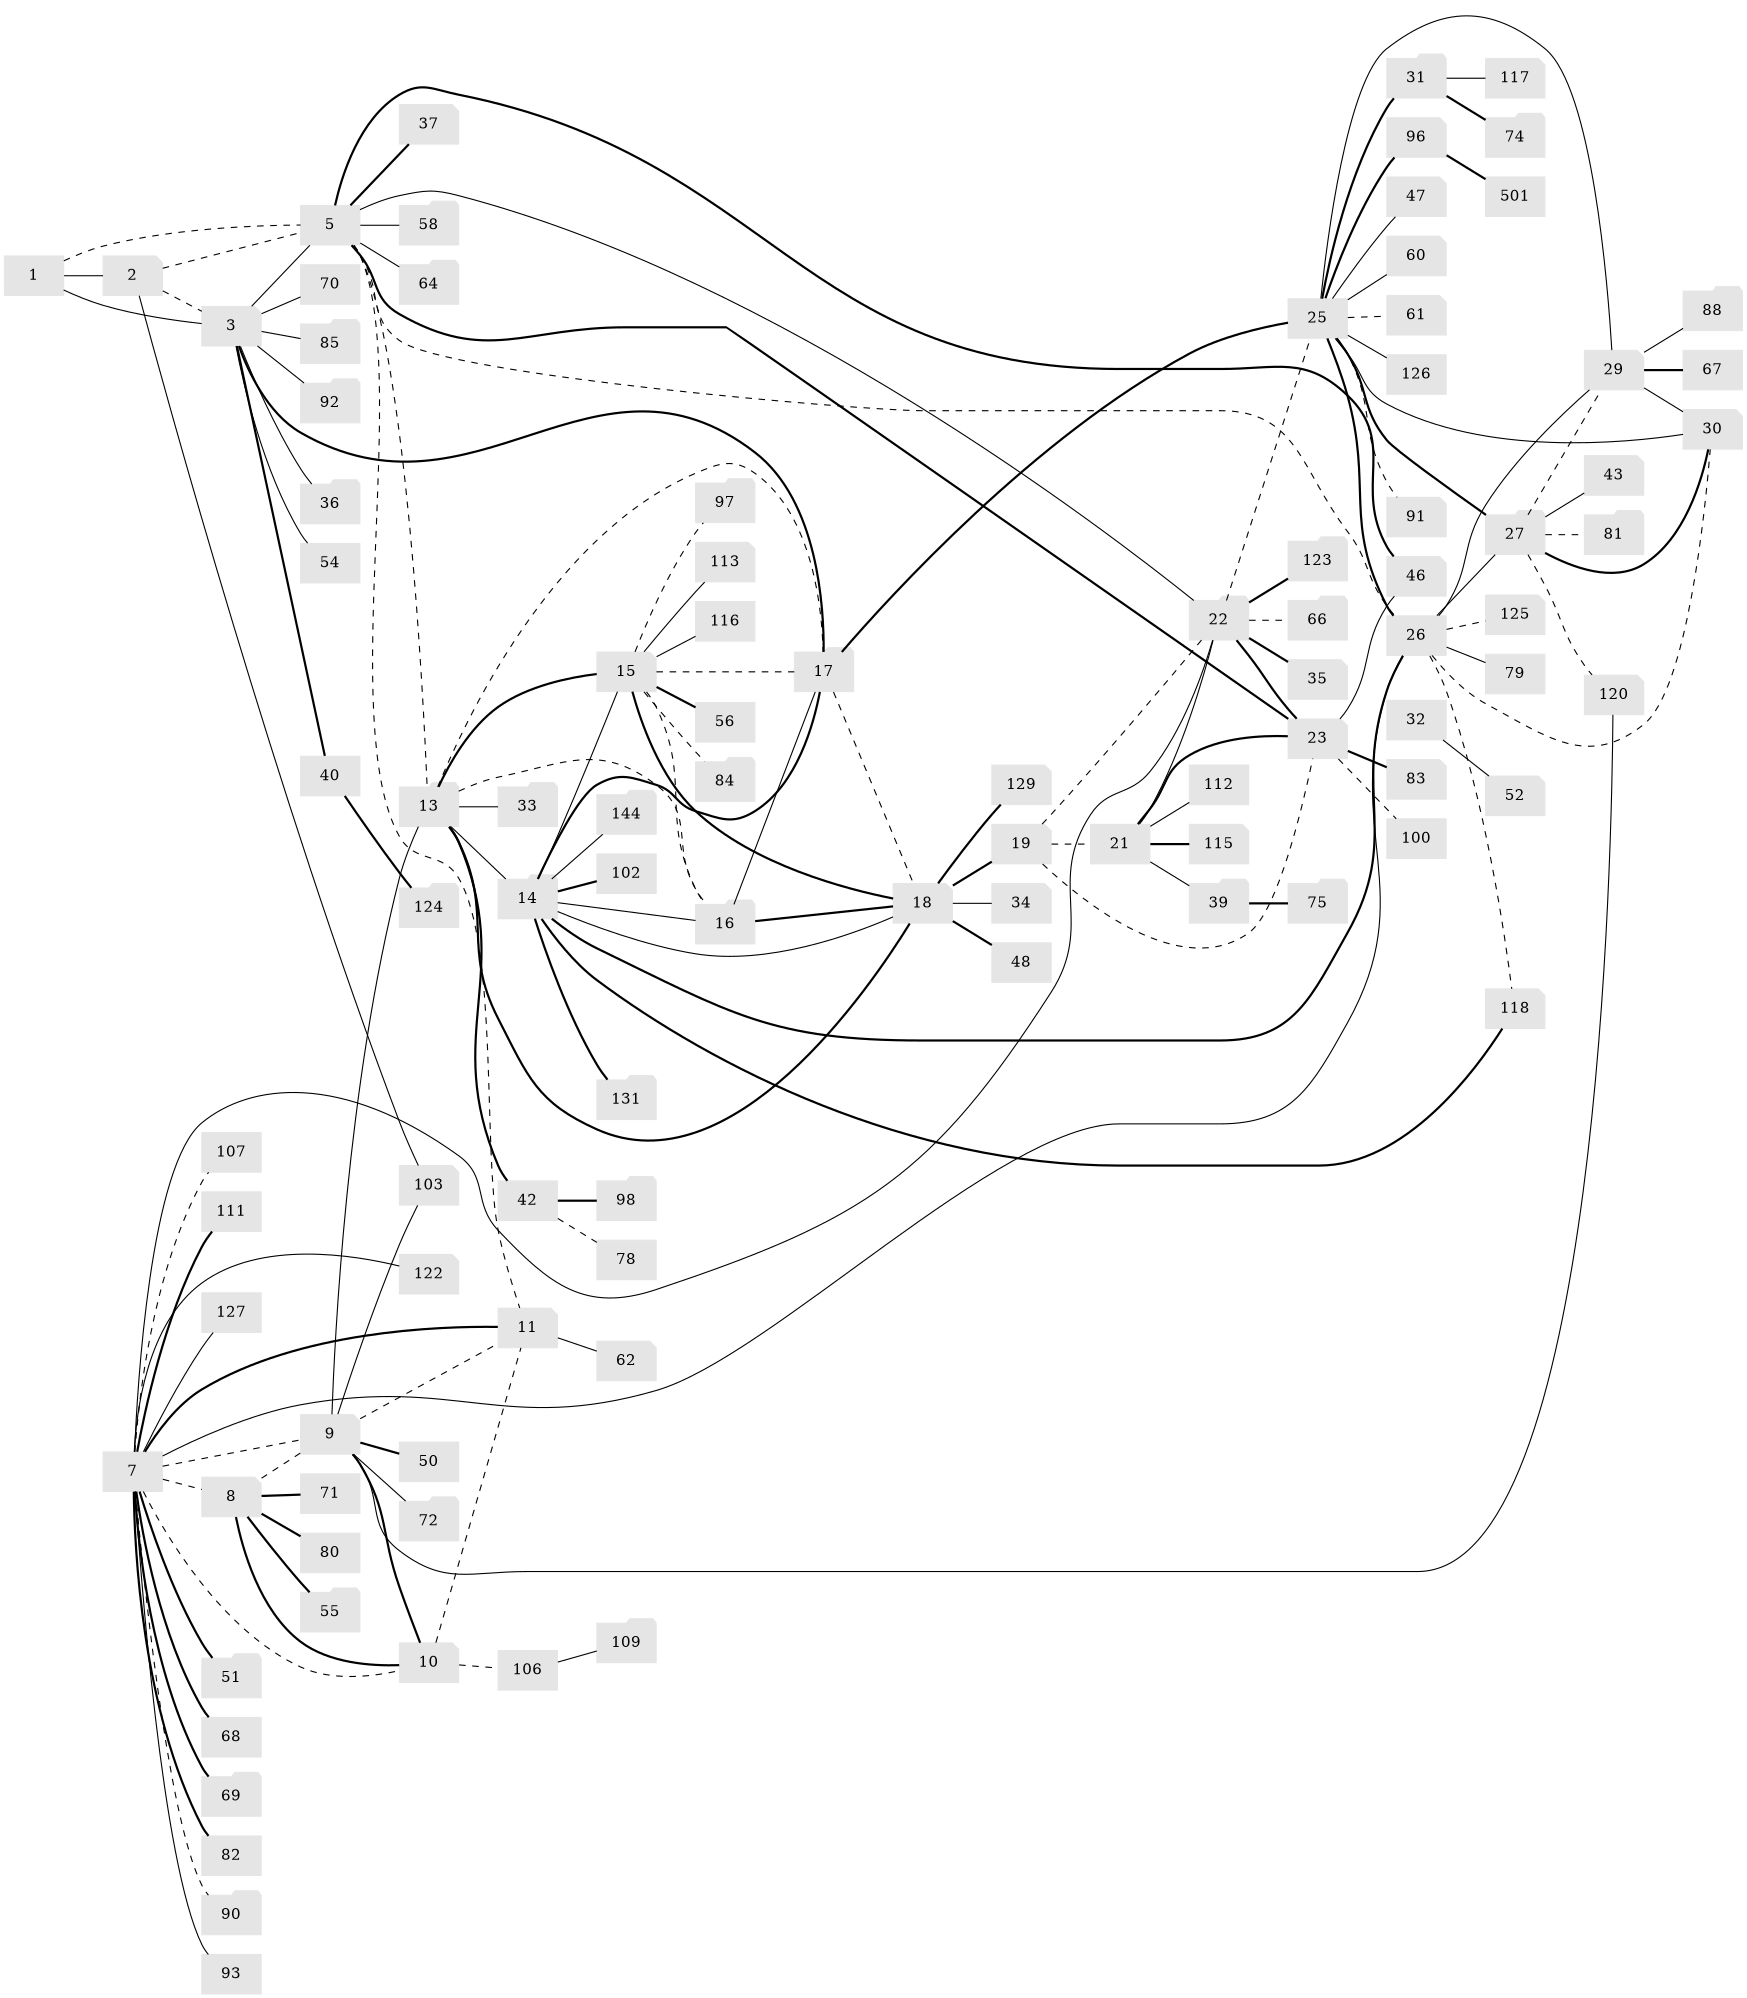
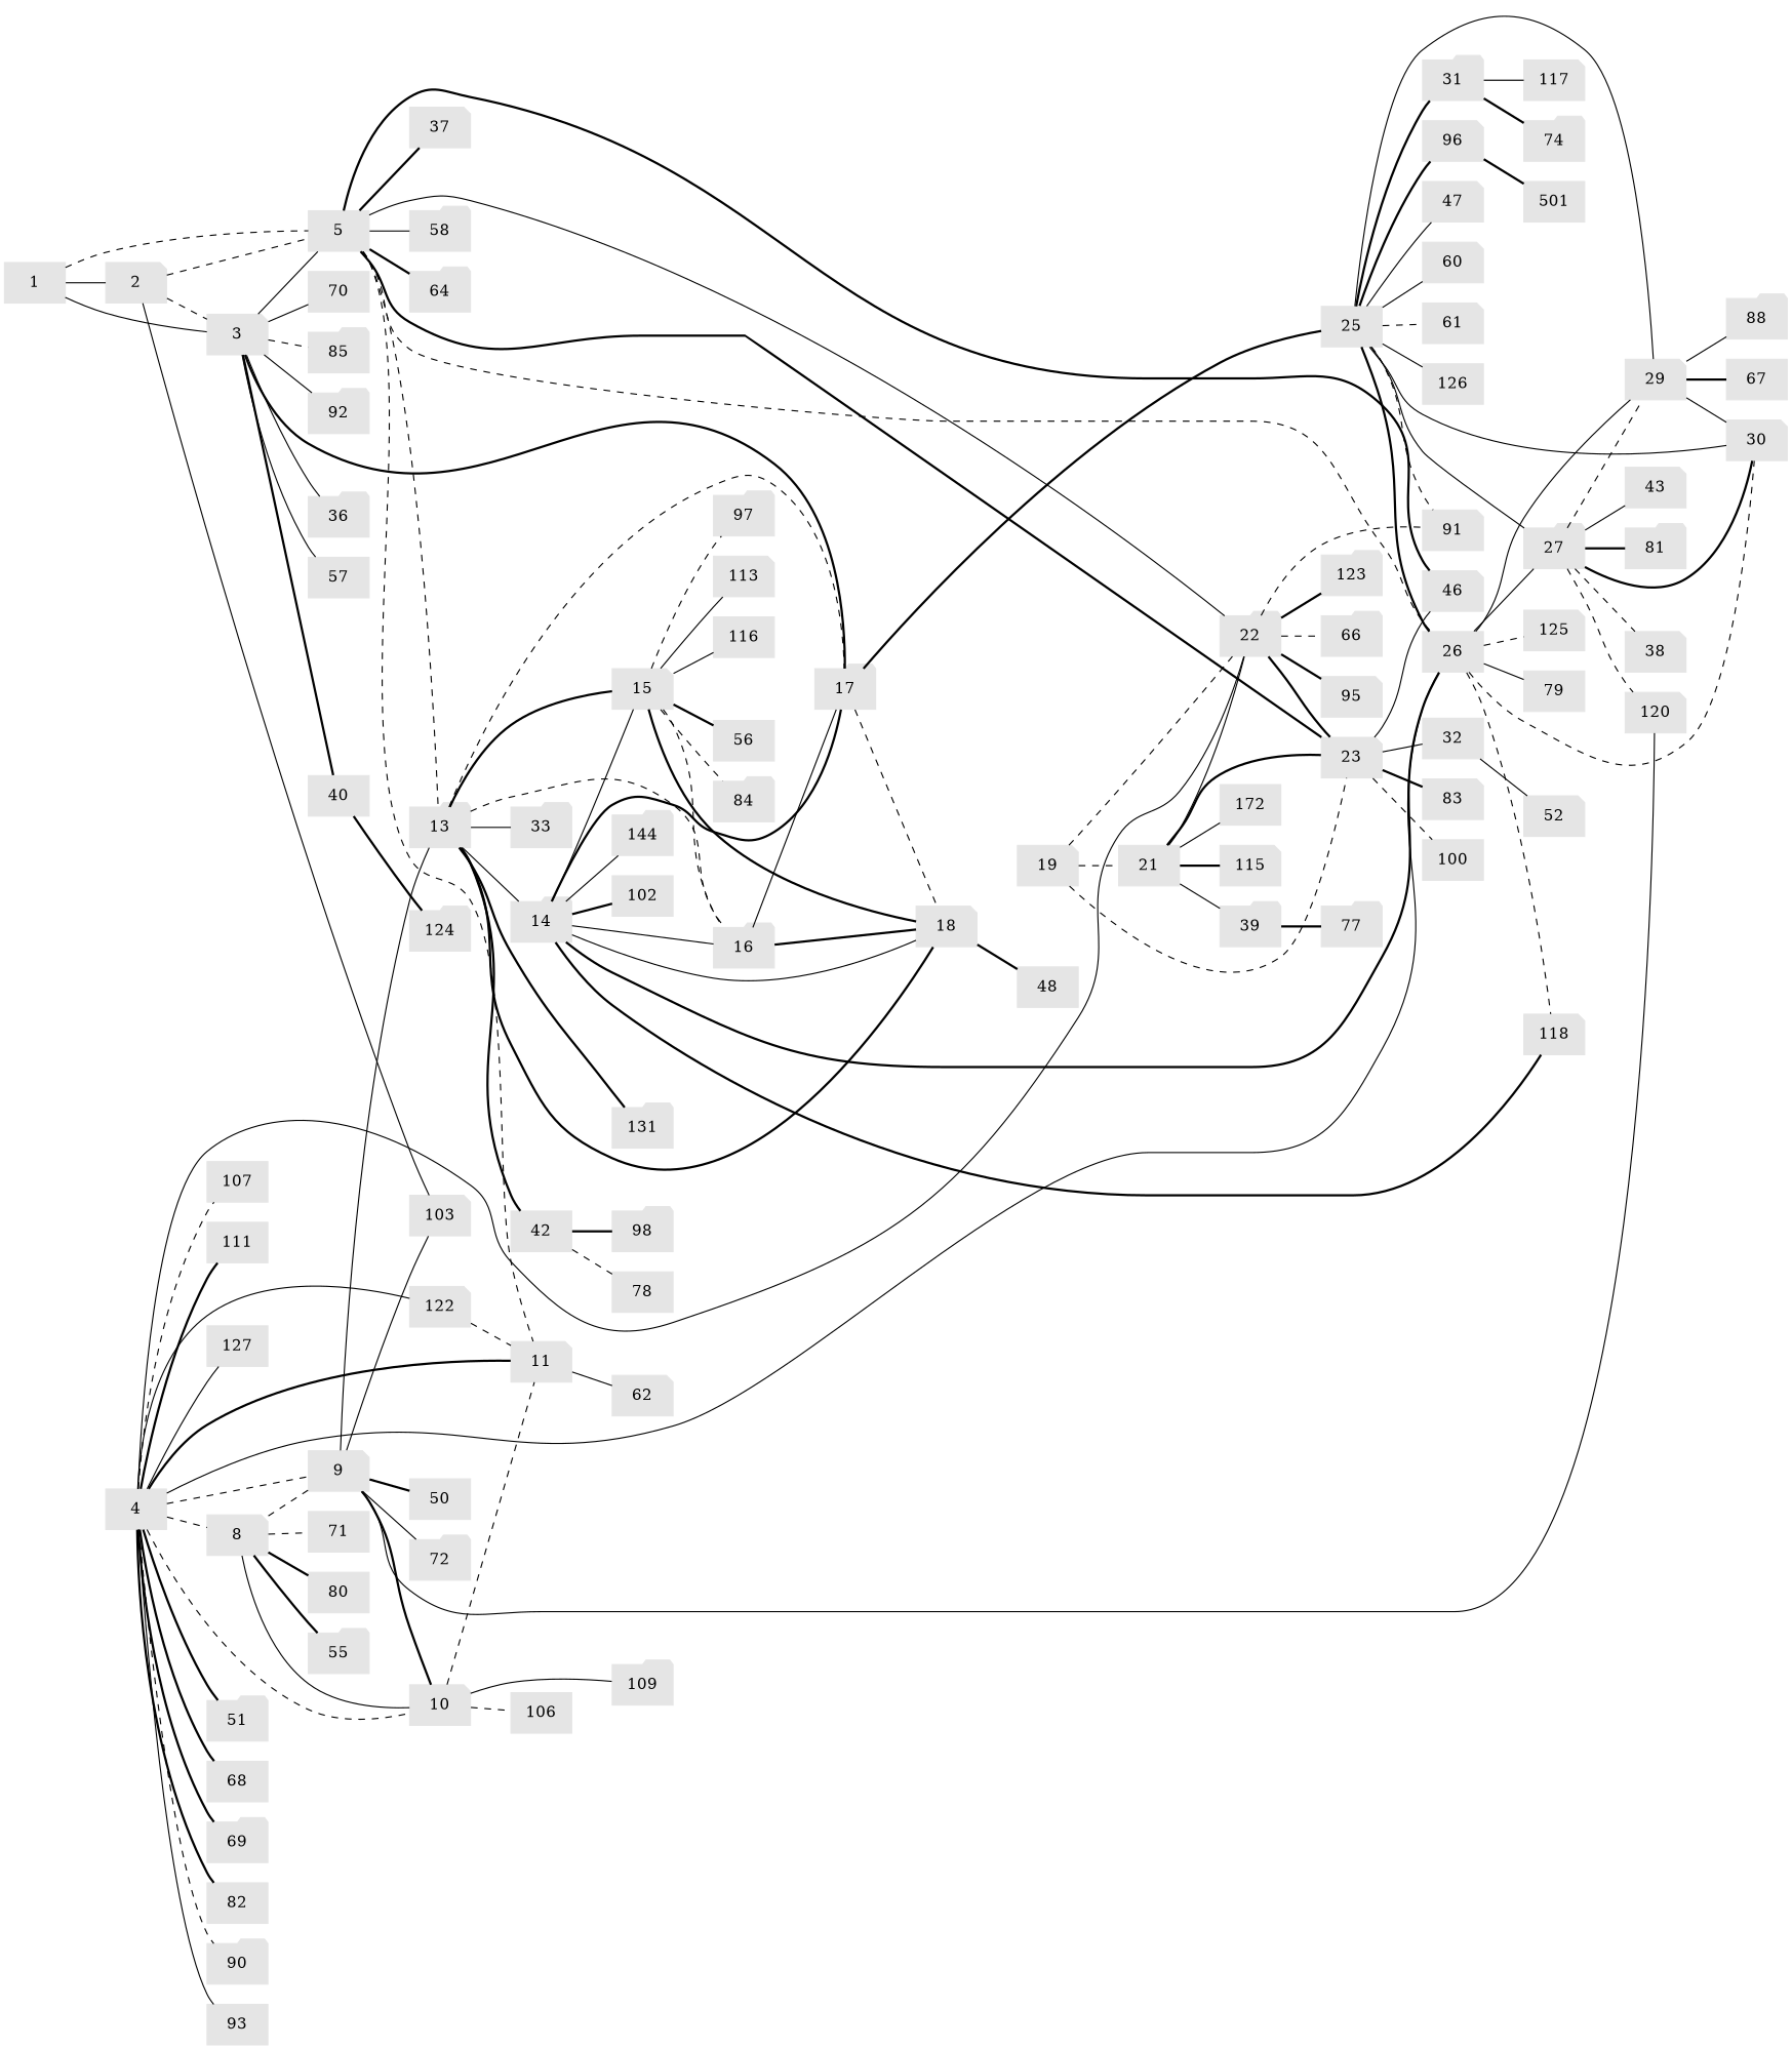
  graph {
    rankdir=LR
    node [color=gray90 shape=note style=filled]
    edge [style=solid]
    1 [shape=box super="+130"]
    2 [super="+105"]
    3 [super="+4"]
    5 [shape=box super="+6"]
    103
    17 [shape=folder super="+76"]
    36 [shape=folder super="+99"]
    40 [shape=box super="+44"]
-   57 [shape=box label=54]
+   57 [shape=box]
    70 [shape=box]
    85 [shape=folder]
    92 [shape=folder]
    11 [super="+59"]
    13 [shape=folder super="+114"]
    22 [shape=folder super="+54"]
    23 [super="+108"]
    26 [shape=box super="+73"]
    37
    46 [super="+49"]
    58 [shape=folder]
    64 [shape=folder]
    18 [super="+45"]
    25 [shape=box super="+28"]
    124 [shape=folder]
    62
    14 [shape=folder super="+87"]
    15 [super="+77"]
    16 [shape=folder super="+89"]
    33 [shape=folder]
    42 [shape=box super="+86"]
    131 [shape=folder]
    66 [shape=folder]
-   95 [label=35]
+   95
    123 [shape=folder]
    32 [shape=box]
    83
    100 [shape=box]
    118 [super="+119"]
    27 [shape=folder super="+53"]
    29 [super="+41"]
    30
    79 [shape=box]
    125
-   7 [shape=box super="+12"]
+   7 [shape=box super="+12" label=4]
    8 [super="+63"]
    9 [super="+110"]
    10 [super="+35"]
    51 [shape=folder]
    68 [shape=box]
    69 [shape=folder]
    82 [shape=box]
    90 [shape=folder]
    93 [shape=box]
    107 [shape=box]
    111 [shape=box]
    122
    127 [shape=box]
    55 [shape=folder]
    71 [shape=box]
    80 [shape=box]
    50 [shape=box]
    72 [shape=folder]
    120
    106 [shape=box]
    109 [shape=folder]
    102 [shape=box]
    n67 [label=144 shape=folder]
    56 [shape=box super="+94"]
    84 [shape=folder]
    97 [shape=folder]
    113 [super="+132"]
    116 [shape=box]
    19 [super="+20"]
-   34
    48 [shape=box]
-   129
    78 [shape=box]
    98 [shape=folder]
    31 [shape=folder super="+65"]
    47
    60 [super="+121"]
    61
    91 [super="+128"]
    96
    126 [shape=box]
    21 [shape=box super="+24"]
    39 [shape=folder]
-   112 [shape=box]
+   112 [shape=box label=172]
    115
-   75 [shape=folder]
+   75 [shape=folder label=77]
    52
+   38
    43
    81 [shape=folder]
    67 [shape=box]
    88 [shape=folder]
    74 [shape=folder]
    117
    n99 [label=501 shape=box]
    1 -- 2
    1 -- 3 [weight=2]
    1 -- 5 [style=dashed weight=2]
    2 -- 3 [style=dashed weight=2]
    2 -- 5 [style=dashed weight=2]
    2 -- 103
    3 -- 5 [weight=4]
    3 -- 17 [style=bold]
    3 -- 36
    3 -- 40 [style=bold]
    3 -- 57
    3 -- 70
-   3 -- 85
+   3 -- 85 [style=dashed]
    3 -- 92
    5 -- 11 [style=dashed]
    5 -- 13 [style=dashed]
    5 -- 22
    5 -- 23 [style=bold]
    5 -- 26 [style=dashed]
    5 -- 37 [style=bold]
    5 -- 46 [style=bold]
    5 -- 58
-   5 -- 64
+   5 -- 64 [style=bold]
    17 -- 18 [style=dashed]
    17 -- 25 [style=bold]
    40 -- 124 [style=bold]
    11 -- 62
    13 -- 17 [style=dashed]
    13 -- 18 [style=bold]
    13 -- 14
    13 -- 15 [style=bold]
    13 -- 16 [style=dashed]
    13 -- 33
    13 -- 42 [style=bold]
-   14 -- 131 [style=bold]
+   13 -- 131 [style=bold]
    22 -- 23 [style=bold]
-   22 -- 25 [style=dashed]
+   22 -- 91 [style=dashed]
    22 -- 66 [style=dashed]
    22 -- 95 [style=bold]
    22 -- 123 [style=bold]
    23 -- 46
+   23 -- 32
    23 -- 83 [style=bold]
    23 -- 100 [style=dashed]
    26 -- 118 [style=dashed]
    26 -- 27
    26 -- 29
    26 -- 30 [style=dashed]
    26 -- 79
    26 -- 125 [style=dashed]
-   18 -- 19 [style=bold]
-   18 -- 34
    18 -- 48 [style=bold]
-   18 -- 129 [style=bold]
    25 -- 26 [style=bold weight=2]
-   25 -- 27 [style=bold weight=2]
+   25 -- 27 [weight=2]
    25 -- 29 [weight=2]
    25 -- 30 [weight=2]
    25 -- 31 [style=bold]
    25 -- 47
    25 -- 60
    25 -- 61 [style=dashed]
    25 -- 91 [style=dashed]
    25 -- 96 [style=bold]
    25 -- 126
    14 -- 17 [style=bold]
    14 -- 26 [style=bold]
    14 -- 18
    14 -- 15
    14 -- 16
    14 -- 118 [style=bold]
    14 -- 102 [style=bold]
    14 -- n67
-   15 -- 17 [style=dashed]
    15 -- 18 [style=bold]
    15 -- 16 [style=dashed]
    15 -- 56 [style=bold]
    15 -- 84 [style=dashed]
    15 -- 97 [style=dashed]
    15 -- 113
    15 -- 116
    16 -- 17
    16 -- 18 [style=bold]
    42 -- 78 [style=dashed]
    42 -- 98 [style=bold]
    32 -- 52
    27 -- 29 [style=dashed]
    27 -- 30 [style=bold]
    27 -- 120 [style=dashed]
+   27 -- 38 [style=dashed]
    27 -- 43
-   27 -- 81 [style=dashed]
+   27 -- 81 [style=bold]
    29 -- 30
    29 -- 67 [style=bold]
    29 -- 88
    7 -- 11 [style=bold weight=2]
    7 -- 22
    7 -- 26
    7 -- 8 [style=dashed weight=2]
    7 -- 9 [style=dashed weight=2]
    7 -- 10 [style=dashed weight=2]
    7 -- 51 [style=bold]
    7 -- 68 [style=bold]
    7 -- 69 [style=bold]
    7 -- 82 [style=bold]
    7 -- 90 [style=dashed]
    7 -- 93
    7 -- 107 [style=dashed]
    7 -- 111 [style=bold]
    7 -- 122
    7 -- 127
    8 -- 9 [style=dashed]
-   8 -- 10 [style=bold]
+   8 -- 10
    8 -- 55 [style=bold]
-   8 -- 71 [style=bold]
+   8 -- 71 [style=dashed]
    8 -- 80 [style=bold]
    9 -- 103
-   9 -- 11 [style=dashed]
+   122 -- 11 [style=dashed]
    9 -- 13
    9 -- 10 [style=bold]
    9 -- 50 [style=bold]
    9 -- 72
    9 -- 120
    10 -- 11 [style=dashed]
    10 -- 106 [style=dashed]
-   106 -- 109
+   10 -- 109
    19 -- 22 [style=dashed weight=2]
    19 -- 23 [style=dashed weight=2]
    19 -- 21 [style=dashed weight=4]
    31 -- 74 [style=bold]
    31 -- 117
    96 -- n99 [style=bold]
    21 -- 22 [weight=2]
    21 -- 23 [style=bold weight=2]
    21 -- 39
    21 -- 112
    21 -- 115 [style=bold]
    39 -- 75 [style=bold]
  }
